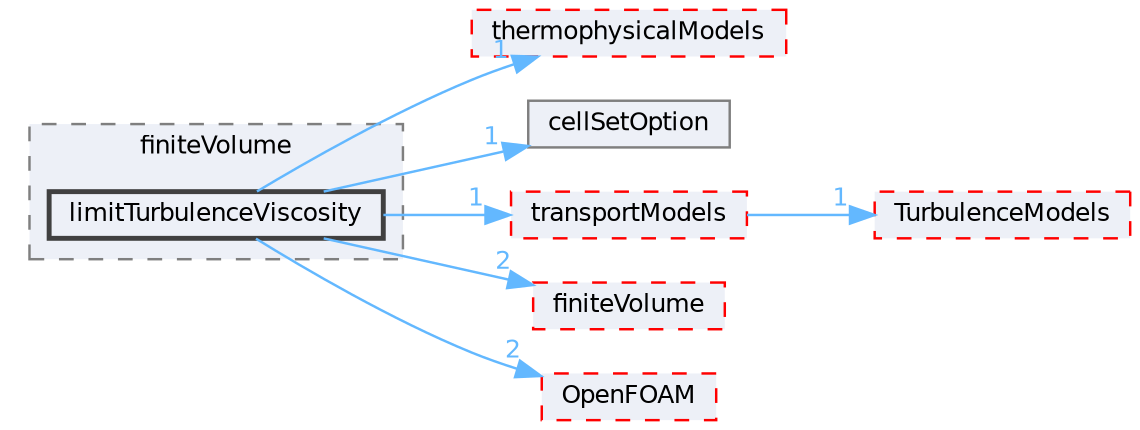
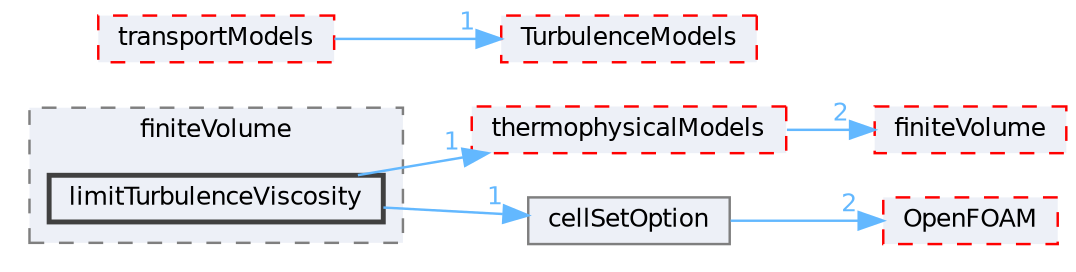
  digraph {
    compound=true
    rankdir=LR
    node [color=red fillcolor="#edf0f7" fontname=Helvetica fontsize=10 shape=box style="filled,dashed"]
    edge [color=steelblue1 fontcolor=steelblue1 fontname=Helvetica fontsize=10 headlabel=1 labeldistance=1.5 labelfontname=Helvetica labelfontsize=10]
    n1 [color=grey25 height=0.2 label=limitTurbulenceViscosity style="filled,bold" width=0.4]
    n2 [height=0.2 label=thermophysicalModels width=0.4]
    n3 [color=grey50 height=0.2 label=cellSetOption style=filled width=0.4]
    n4 [height=0.2 label=transportModels width=0.4]
    n5 [height=0.2 label=finiteVolume width=0.4]
    n6 [height=0.2 label=OpenFOAM width=0.4]
    n7 [height=0.2 label=TurbulenceModels width=0.4]
    subgraph cluster_1 {
      bgcolor="#edf0f7"
      fontname=Helvetica
      fontsize=10
      label=finiteVolume
      pencolor=grey50
      style="filled,dashed"
      n1
    }
    n1 -> n2
    n1 -> n3
-   n1 -> n4
-   n1 -> n5 [headlabel=2]
-   n1 -> n6 [headlabel=2]
+   n2 -> n5 [headlabel=2]
+   n3 -> n6 [headlabel=2]
    n4 -> n7
  }
